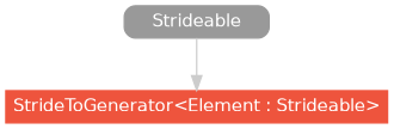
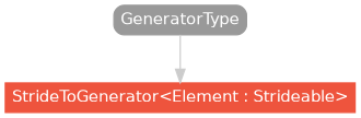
  strict digraph {
    node [fontcolor=white fontname=Helvetica fontsize=12 margin="0.07,0.05" shape=box]
    "StrideToGenerator<Element : Strideable>" [color="#ee543d" fillcolor="#ee543d" height=0.3 style=filled]
-   GeneratorType [color="#999999" fillcolor="#999999" height=0.3 style="filled,rounded" label=Strideable]
+   GeneratorType [color="#999999" fillcolor="#999999" height=0.3 style="filled,rounded"]
    subgraph sub_1 {
      rank=max
      "StrideToGenerator<Element : Strideable>"
    }
    GeneratorType -> "StrideToGenerator<Element : Strideable>" [color="#cccccc"]
  }
